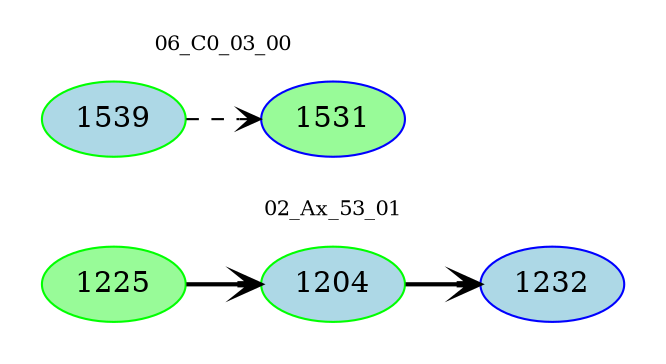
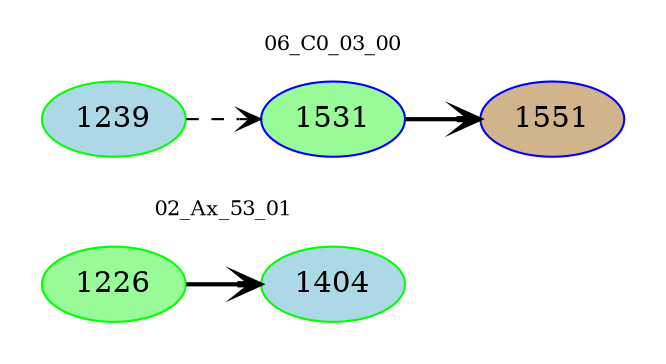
  digraph {
    rankdir=LR
    node [color=green fillcolor=lightblue style=filled]
    edge [arrowhead=vee color=black style=bold]
-   n1 [fillcolor=palegreen label=1225]
-   n2 [label=1204]
-   n3 [color=blue label=1232]
-   n4 [label=1539]
+   n1 [fillcolor=palegreen label=1226]
+   n2 [label=1404]
+   n4 [label=1239]
    n5 [color=blue fillcolor=palegreen label=1531]
+   n6 [color=blue fillcolor=tan label=1551]
    subgraph cluster_1 {
      color=white
      fontsize=10
      label="02_Ax_53_01"
      n1
      n2
-     n3
    }
    subgraph cluster_2 {
      color=white
      fontsize=10
      label="06_C0_03_00"
      n4
      n5
+     n6
    }
    n1 -> n2
-   n2 -> n3
    n4 -> n5 [style=dashed]
+   n5 -> n6
  }
